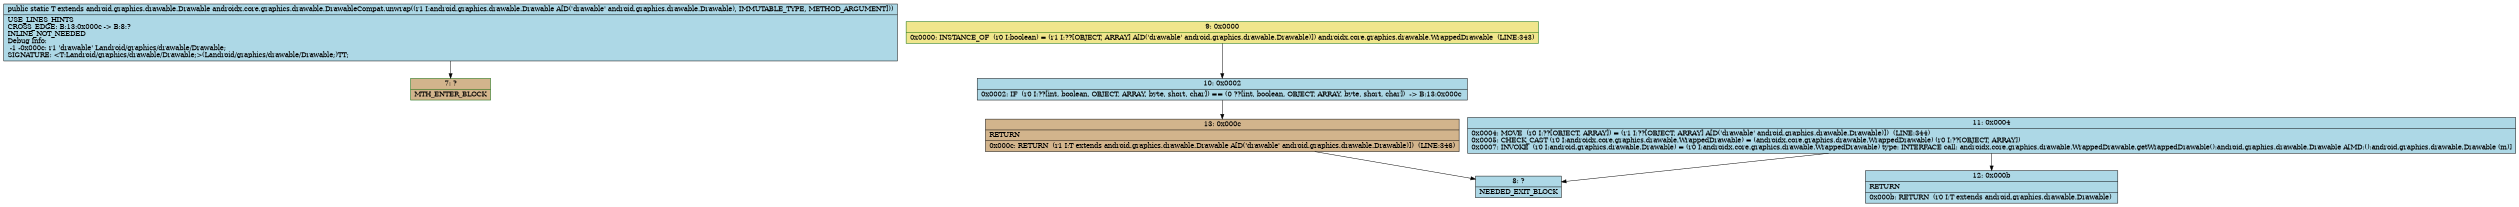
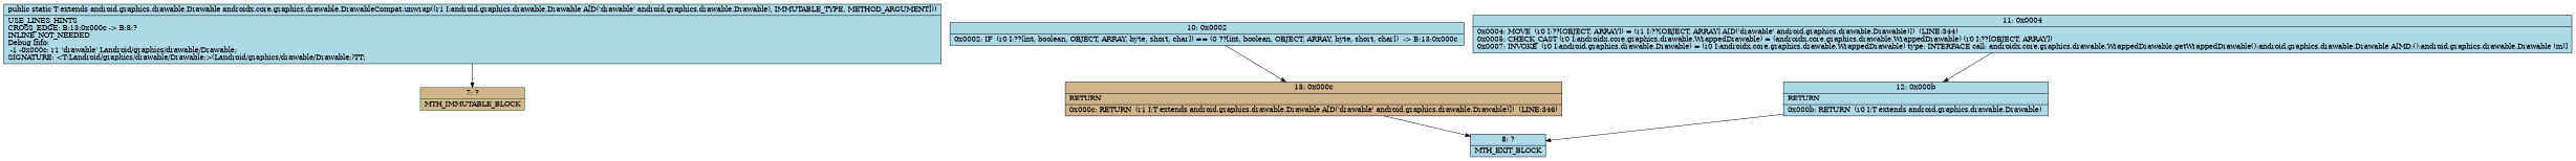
  digraph {
    node [color=black fillcolor=lightblue shape=record style=filled]
-   n1 [color=darkgreen fillcolor=tan label="{7\:\ ?|MTH_ENTER_BLOCK\l}"]
-   n2 [color=darkgreen fillcolor=khaki label="{9\:\ 0x0000|0x0000: INSTANCE_OF  (r0 I:boolean) = (r1 I:??[OBJECT, ARRAY] A[D('drawable' android.graphics.drawable.Drawable)]) androidx.core.graphics.drawable.WrappedDrawable  (LINE:343)\l}"]
+   n1 [color=darkgreen fillcolor=tan label="{7\:\ ?|MTH_IMMUTABLE_BLOCK\l}"]
    n3 [label="{10\:\ 0x0002|0x0002: IF  (r0 I:??[int, boolean, OBJECT, ARRAY, byte, short, char]) == (0 ??[int, boolean, OBJECT, ARRAY, byte, short, char])  \-\> B:13:0x000c \l}"]
    n4 [fillcolor=tan label="{13\:\ 0x000c|RETURN\l|0x000c: RETURN  (r1 I:T extends android.graphics.drawable.Drawable A[D('drawable' android.graphics.drawable.Drawable)])  (LINE:346)\l}"]
    n5 [label="{11\:\ 0x0004|0x0004: MOVE  (r0 I:??[OBJECT, ARRAY]) = (r1 I:??[OBJECT, ARRAY] A[D('drawable' android.graphics.drawable.Drawable)])  (LINE:344)\l0x0005: CHECK_CAST (r0 I:androidx.core.graphics.drawable.WrappedDrawable) = (androidx.core.graphics.drawable.WrappedDrawable) (r0 I:??[OBJECT, ARRAY]) \l0x0007: INVOKE  (r0 I:android.graphics.drawable.Drawable) = (r0 I:androidx.core.graphics.drawable.WrappedDrawable) type: INTERFACE call: androidx.core.graphics.drawable.WrappedDrawable.getWrappedDrawable():android.graphics.drawable.Drawable A[MD:():android.graphics.drawable.Drawable (m)]\l}"]
    n6 [label="{12\:\ 0x000b|RETURN\l|0x000b: RETURN  (r0 I:T extends android.graphics.drawable.Drawable) \l}"]
-   n7 [label="{8\:\ ?|NEEDED_EXIT_BLOCK\l}"]
+   n7 [label="{8\:\ ?|MTH_EXIT_BLOCK\l}"]
    n8 [label="{public static T extends android.graphics.drawable.Drawable androidx.core.graphics.drawable.DrawableCompat.unwrap((r1 I:android.graphics.drawable.Drawable A[D('drawable' android.graphics.drawable.Drawable), IMMUTABLE_TYPE, METHOD_ARGUMENT]))  | USE_LINES_HINTS\lCROSS_EDGE: B:13:0x000c \-\> B:8:?\lINLINE_NOT_NEEDED\lDebug Info:\l  \-1 \-0x000c: r1 'drawable' Landroid\/graphics\/drawable\/Drawable;\lSIGNATURE: \<T:Landroid\/graphics\/drawable\/Drawable;\>(Landroid\/graphics\/drawable\/Drawable;)TT;\l}"]
-   n2 -> n3
    n3 -> n4
    n4 -> n7
    n5 -> n6
-   n5 -> n7
+   n6 -> n7
    n8 -> n1
  }
